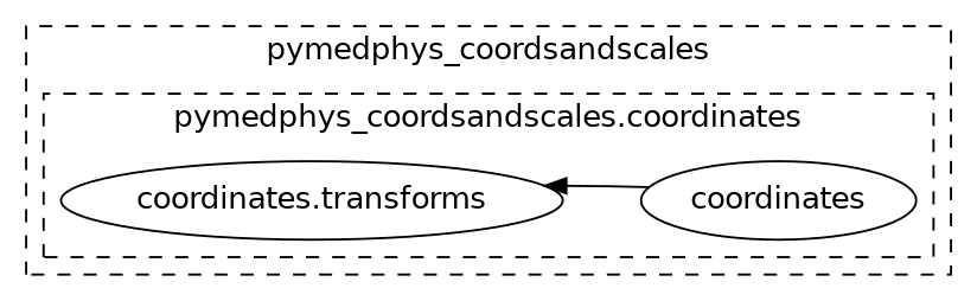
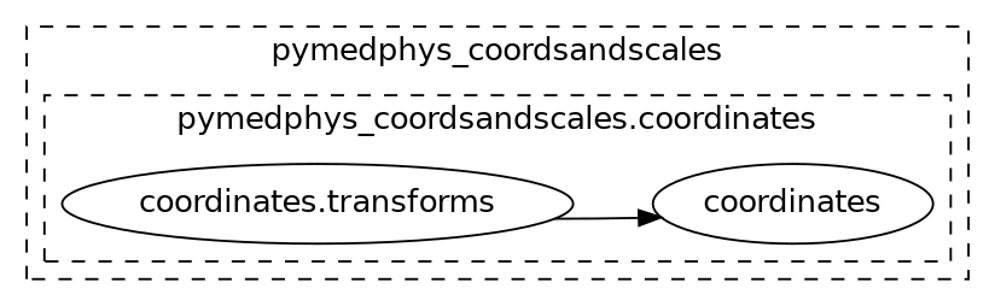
  strict digraph {
    rankdir=LR
    fontname="DejaVu Sans"
    node [fontname="DejaVu Sans"]
    n1 [label="coordinates.transforms"]
    n2 [label=coordinates]
    subgraph cluster_1 {
      label=pymedphys_coordsandscales
      style=dashed
      subgraph cluster_2 {
        label="pymedphys_coordsandscales.coordinates"
        style=dashed
        subgraph sub_3 {
          label="pymedphys_coordsandscales.coordinates"
          rank=same
          style=dashed
          n1
        }
        subgraph sub_4 {
          label="pymedphys_coordsandscales.coordinates"
          rank=same
          style=dashed
          n2
        }
      }
    }
-   n2 -> n1 [fontname="DejaVu Sans"]
+   n1 -> n2 [fontname="DejaVu Sans"]
  }
